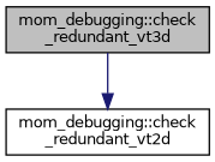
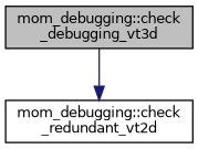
  digraph {
    rankdir=TB
    node [color=black fontname=Helvetica fontsize=10 shape=record style=filled]
-   n1 [fillcolor=grey75 fontcolor=black height=0.2 label="mom_debugging::check\l_redundant_vt3d" width=0.4]
+   n1 [fillcolor=grey75 fontcolor=black height=0.2 label="mom_debugging::check\l_debugging_vt3d" width=0.4]
    n2 [fillcolor=white height=0.2 label="mom_debugging::check\l_redundant_vt2d" width=0.4]
    n1 -> n2 [color=midnightblue fontname=Helvetica fontsize=10 labelfontname=Helvetica labelfontsize=10 style=solid]
  }
